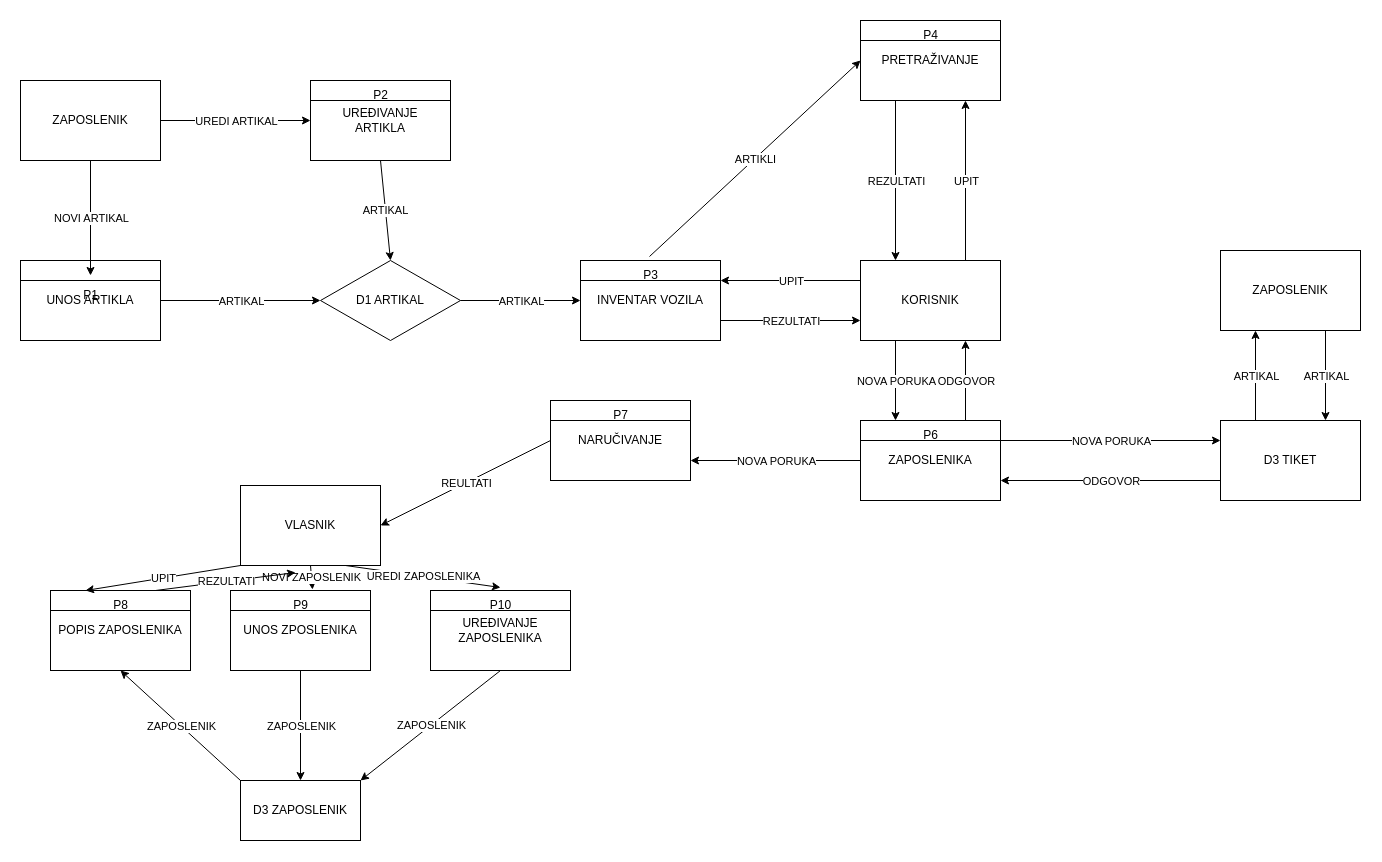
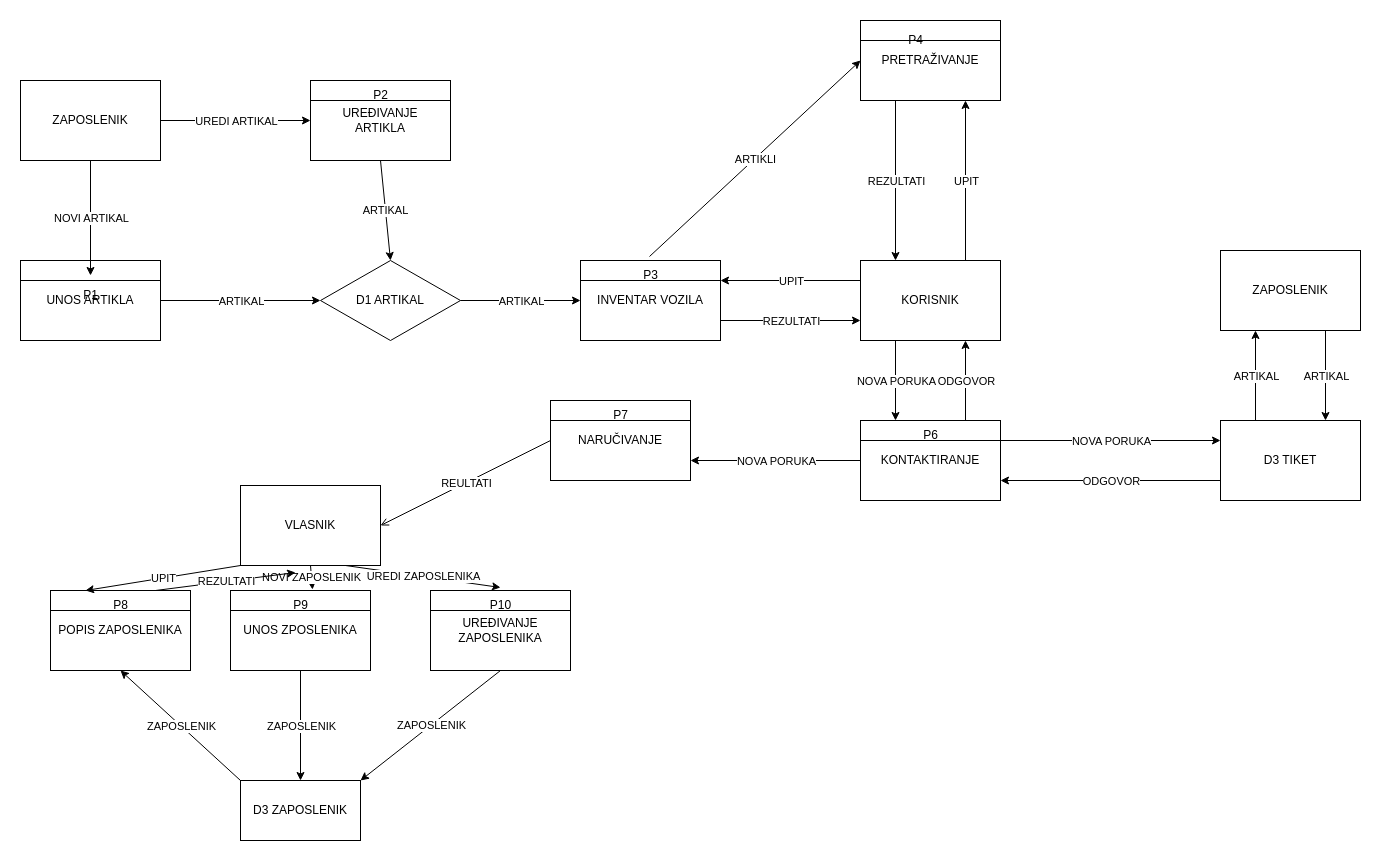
  <mxCell id="0" />
  <mxCell id="1" parent="0" />
  <mxCell id="2" value="INVENTAR VOZILA" style="rounded=0;whiteSpace=wrap;html=1;" vertex="1" parent="1"><mxGeometry x="580" y="260" width="140" height="80" as="geometry" /></mxCell>
  <mxCell id="3" value="" style="endArrow=none;html=1;rounded=0;exitX=0;exitY=0.25;exitDx=0;exitDy=0;entryX=1;entryY=0.25;entryDx=0;entryDy=0;" edge="1" parent="1" source="2" target="2"><mxGeometry width="50" height="50" relative="1" as="geometry"><mxPoint x="360" y="250" as="sourcePoint" /><mxPoint x="410" y="200" as="targetPoint" /></mxGeometry></mxCell>
  <mxCell id="4" value="D1 ARTIKAL" style="rhombus;whiteSpace=wrap;html=1;" vertex="1" parent="1"><mxGeometry x="320" y="260" width="140" height="80" as="geometry" /></mxCell>
  <mxCell id="5" value="UREĐIVANJE&lt;div&gt;ARTIKLA&lt;/div&gt;" style="rounded=0;whiteSpace=wrap;html=1;" vertex="1" parent="1"><mxGeometry x="310" y="80" width="140" height="80" as="geometry" /></mxCell>
  <mxCell id="6" value="" style="endArrow=none;html=1;rounded=0;exitX=0;exitY=0.25;exitDx=0;exitDy=0;entryX=1;entryY=0.25;entryDx=0;entryDy=0;" edge="1" parent="1" source="5" target="5"><mxGeometry width="50" height="50" relative="1" as="geometry"><mxPoint x="500" y="90" as="sourcePoint" /><mxPoint x="550" y="40" as="targetPoint" /></mxGeometry></mxCell>
  <mxCell id="7" value="UNOS ARTIKLA" style="rounded=0;whiteSpace=wrap;html=1;" vertex="1" parent="1"><mxGeometry x="20" y="260" width="140" height="80" as="geometry" /></mxCell>
  <mxCell id="8" value="" style="endArrow=none;html=1;rounded=0;exitX=0;exitY=0.25;exitDx=0;exitDy=0;entryX=1;entryY=0.25;entryDx=0;entryDy=0;" edge="1" parent="1" source="7" target="7"><mxGeometry width="50" height="50" relative="1" as="geometry"><mxPoint x="400" y="280" as="sourcePoint" /><mxPoint x="450" y="230" as="targetPoint" /></mxGeometry></mxCell>
  <mxCell id="9" value="VLASNIK" style="rounded=0;whiteSpace=wrap;html=1;" vertex="1" parent="1"><mxGeometry x="240" y="485" width="140" height="80" as="geometry" /></mxCell>
  <mxCell id="10" value="KORISNIK" style="rounded=0;whiteSpace=wrap;html=1;" vertex="1" parent="1"><mxGeometry x="860" y="260" width="140" height="80" as="geometry" /></mxCell>
  <mxCell id="11" value="ZAPOSLENIK" style="rounded=0;whiteSpace=wrap;html=1;" vertex="1" parent="1"><mxGeometry x="20" y="80" width="140" height="80" as="geometry" /></mxCell>
- <mxCell id="12" value="ZAPOSLENIKA" style="rounded=0;whiteSpace=wrap;html=1;" vertex="1" parent="1"><mxGeometry x="860" y="420" width="140" height="80" as="geometry" /></mxCell>
+ <mxCell id="12" value="KONTAKTIRANJE" style="rounded=0;whiteSpace=wrap;html=1;" vertex="1" parent="1"><mxGeometry x="860" y="420" width="140" height="80" as="geometry" /></mxCell>
  <mxCell id="13" value="" style="endArrow=none;html=1;rounded=0;exitX=0;exitY=0.25;exitDx=0;exitDy=0;entryX=1;entryY=0.25;entryDx=0;entryDy=0;" edge="1" parent="1" source="12" target="12"><mxGeometry width="50" height="50" relative="1" as="geometry"><mxPoint x="1200" y="140" as="sourcePoint" /><mxPoint x="1250" y="90" as="targetPoint" /></mxGeometry></mxCell>
  <mxCell id="14" value="PRETRAŽIVANJE" style="rounded=0;whiteSpace=wrap;html=1;" vertex="1" parent="1"><mxGeometry x="860" y="20" width="140" height="80" as="geometry" /></mxCell>
  <mxCell id="15" value="" style="endArrow=none;html=1;rounded=0;exitX=0;exitY=0.25;exitDx=0;exitDy=0;entryX=1;entryY=0.25;entryDx=0;entryDy=0;" edge="1" parent="1" source="14" target="14"><mxGeometry width="50" height="50" relative="1" as="geometry"><mxPoint x="680" y="500" as="sourcePoint" /><mxPoint x="730" y="450" as="targetPoint" /></mxGeometry></mxCell>
  <mxCell id="16" value="UREĐIVANJE ZAPOSLENIKA" style="rounded=0;whiteSpace=wrap;html=1;" vertex="1" parent="1"><mxGeometry x="430" y="590" width="140" height="80" as="geometry" /></mxCell>
  <mxCell id="17" value="" style="endArrow=none;html=1;rounded=0;exitX=0;exitY=0.25;exitDx=0;exitDy=0;entryX=1;entryY=0.25;entryDx=0;entryDy=0;" edge="1" parent="1" source="16" target="16"><mxGeometry width="50" height="50" relative="1" as="geometry"><mxPoint x="230" y="480" as="sourcePoint" /><mxPoint x="280" y="430" as="targetPoint" /></mxGeometry></mxCell>
  <mxCell id="18" value="UNOS ZPOSLENIKA" style="rounded=0;whiteSpace=wrap;html=1;" vertex="1" parent="1"><mxGeometry x="230" y="590" width="140" height="80" as="geometry" /></mxCell>
  <mxCell id="19" value="" style="endArrow=none;html=1;rounded=0;exitX=0;exitY=0.25;exitDx=0;exitDy=0;entryX=1;entryY=0.25;entryDx=0;entryDy=0;" edge="1" parent="1" source="18" target="18"><mxGeometry width="50" height="50" relative="1" as="geometry"><mxPoint x="230" y="490" as="sourcePoint" /><mxPoint x="280" y="440" as="targetPoint" /></mxGeometry></mxCell>
  <mxCell id="20" value="NARUČIVANJE" style="rounded=0;whiteSpace=wrap;html=1;" vertex="1" parent="1"><mxGeometry x="550" y="400" width="140" height="80" as="geometry" /></mxCell>
  <mxCell id="21" value="" style="endArrow=none;html=1;rounded=0;exitX=0;exitY=0.25;exitDx=0;exitDy=0;entryX=1;entryY=0.25;entryDx=0;entryDy=0;" edge="1" parent="1" source="20" target="20"><mxGeometry width="50" height="50" relative="1" as="geometry"><mxPoint x="540" y="400" as="sourcePoint" /><mxPoint x="590" y="350" as="targetPoint" /></mxGeometry></mxCell>
  <mxCell id="22" value="ZAPOSLENIK" style="rounded=0;whiteSpace=wrap;html=1;" vertex="1" parent="1"><mxGeometry x="1220" y="250" width="140" height="80" as="geometry" /></mxCell>
  <mxCell id="23" value="D3 TIKET" style="rounded=0;whiteSpace=wrap;html=1;" vertex="1" parent="1"><mxGeometry x="1220" y="420" width="140" height="80" as="geometry" /></mxCell>
  <mxCell id="24" value="D3 ZAPOSLENIK" style="whiteSpace=wrap;html=1;" vertex="1" parent="1"><mxGeometry x="240" y="780" width="120" height="60" as="geometry" /></mxCell>
  <mxCell id="25" value="POPIS ZAPOSLENIKA" style="rounded=0;whiteSpace=wrap;html=1;" vertex="1" parent="1"><mxGeometry x="50" y="590" width="140" height="80" as="geometry" /></mxCell>
  <mxCell id="26" value="" style="endArrow=none;html=1;rounded=0;exitX=0;exitY=0.25;exitDx=0;exitDy=0;entryX=1;entryY=0.25;entryDx=0;entryDy=0;" edge="1" parent="1" source="25" target="25"><mxGeometry width="50" height="50" relative="1" as="geometry"><mxPoint x="-150" y="480" as="sourcePoint" /><mxPoint x="-100" y="430" as="targetPoint" /></mxGeometry></mxCell>
  <mxCell id="27" value="P1" style="text;html=1;align=center;verticalAlign=middle;resizable=0;points=[];autosize=1;strokeColor=none;fillColor=none;" vertex="1" parent="1"><mxGeometry x="70" y="280" width="40" height="30" as="geometry" /></mxCell>
  <mxCell id="28" value="P2" style="text;html=1;align=center;verticalAlign=middle;resizable=0;points=[];autosize=1;strokeColor=none;fillColor=none;" vertex="1" parent="1"><mxGeometry x="360" y="80" width="40" height="30" as="geometry" /></mxCell>
  <mxCell id="29" value="P3" style="text;html=1;align=center;verticalAlign=middle;resizable=0;points=[];autosize=1;strokeColor=none;fillColor=none;" vertex="1" parent="1"><mxGeometry x="630" y="260" width="40" height="30" as="geometry" /></mxCell>
- <mxCell id="30" value="P4" style="text;html=1;align=center;verticalAlign=middle;resizable=0;points=[];autosize=1;strokeColor=none;fillColor=none;" vertex="1" parent="1"><mxGeometry x="910" y="20" width="40" height="30" as="geometry" /></mxCell>
+ <mxCell id="30" value="P4" style="text;html=1;align=center;verticalAlign=middle;resizable=0;points=[];autosize=1;strokeColor=none;fillColor=none;" vertex="1" parent="1"><mxGeometry x="895" y="25" width="40" height="30" as="geometry" /></mxCell>
  <mxCell id="31" value="P6" style="text;html=1;align=center;verticalAlign=middle;resizable=0;points=[];autosize=1;strokeColor=none;fillColor=none;" vertex="1" parent="1"><mxGeometry x="910" y="420" width="40" height="30" as="geometry" /></mxCell>
  <mxCell id="32" value="P7" style="text;html=1;align=center;verticalAlign=middle;resizable=0;points=[];autosize=1;strokeColor=none;fillColor=none;" vertex="1" parent="1"><mxGeometry x="600" y="400" width="40" height="30" as="geometry" /></mxCell>
  <mxCell id="33" value="P8" style="text;html=1;align=center;verticalAlign=middle;resizable=0;points=[];autosize=1;strokeColor=none;fillColor=none;" vertex="1" parent="1"><mxGeometry x="100" y="590" width="40" height="30" as="geometry" /></mxCell>
  <mxCell id="34" value="P9" style="text;html=1;align=center;verticalAlign=middle;resizable=0;points=[];autosize=1;strokeColor=none;fillColor=none;" vertex="1" parent="1"><mxGeometry x="280" y="590" width="40" height="30" as="geometry" /></mxCell>
  <mxCell id="35" value="P10" style="text;html=1;align=center;verticalAlign=middle;resizable=0;points=[];autosize=1;strokeColor=none;fillColor=none;" vertex="1" parent="1"><mxGeometry x="480" y="590" width="40" height="30" as="geometry" /></mxCell>
  <mxCell id="36" value="" style="endArrow=classic;html=1;rounded=0;exitX=0.5;exitY=1;exitDx=0;exitDy=0;entryX=0.5;entryY=-0.167;entryDx=0;entryDy=0;entryPerimeter=0;" edge="1" parent="1" source="11" target="27"><mxGeometry relative="1" as="geometry"><mxPoint x="340" y="460" as="sourcePoint" /><mxPoint x="440" y="460" as="targetPoint" /></mxGeometry></mxCell>
  <mxCell id="37" value="NOVI ARTIKAL" style="edgeLabel;resizable=0;html=1;;align=center;verticalAlign=middle;" connectable="0" vertex="1" parent="36"><mxGeometry relative="1" as="geometry" /></mxCell>
  <mxCell id="38" value="" style="endArrow=classic;html=1;rounded=0;exitX=1;exitY=0.5;exitDx=0;exitDy=0;entryX=0;entryY=0.5;entryDx=0;entryDy=0;" edge="1" parent="1" source="11" target="5"><mxGeometry relative="1" as="geometry"><mxPoint x="340" y="460" as="sourcePoint" /><mxPoint x="440" y="460" as="targetPoint" /></mxGeometry></mxCell>
  <mxCell id="39" value="UREDI ARTIKAL" style="edgeLabel;resizable=0;html=1;;align=center;verticalAlign=middle;" connectable="0" vertex="1" parent="38"><mxGeometry relative="1" as="geometry" /></mxCell>
  <mxCell id="40" value="" style="endArrow=classic;html=1;rounded=0;exitX=0.5;exitY=1;exitDx=0;exitDy=0;entryX=0.5;entryY=0;entryDx=0;entryDy=0;" edge="1" parent="1" source="5" target="4"><mxGeometry relative="1" as="geometry"><mxPoint x="340" y="460" as="sourcePoint" /><mxPoint x="440" y="460" as="targetPoint" /></mxGeometry></mxCell>
  <mxCell id="41" value="ARTIKAL" style="edgeLabel;resizable=0;html=1;;align=center;verticalAlign=middle;" connectable="0" vertex="1" parent="40"><mxGeometry relative="1" as="geometry" /></mxCell>
  <mxCell id="42" value="" style="endArrow=classic;html=1;rounded=0;exitX=1;exitY=0.5;exitDx=0;exitDy=0;entryX=0;entryY=0.5;entryDx=0;entryDy=0;" edge="1" parent="1" source="7" target="4"><mxGeometry relative="1" as="geometry"><mxPoint x="350" y="470" as="sourcePoint" /><mxPoint x="450" y="470" as="targetPoint" /></mxGeometry></mxCell>
  <mxCell id="43" value="ARTIKAL" style="edgeLabel;resizable=0;html=1;;align=center;verticalAlign=middle;" connectable="0" vertex="1" parent="42"><mxGeometry relative="1" as="geometry" /></mxCell>
  <mxCell id="44" value="" style="endArrow=classic;html=1;rounded=0;exitX=0;exitY=0.25;exitDx=0;exitDy=0;entryX=1;entryY=0.25;entryDx=0;entryDy=0;" edge="1" parent="1" source="10" target="2"><mxGeometry relative="1" as="geometry"><mxPoint x="690" y="400" as="sourcePoint" /><mxPoint x="460" y="480" as="targetPoint" /></mxGeometry></mxCell>
  <mxCell id="45" value="UPIT" style="edgeLabel;resizable=0;html=1;;align=center;verticalAlign=middle;" connectable="0" vertex="1" parent="44"><mxGeometry relative="1" as="geometry" /></mxCell>
  <mxCell id="46" value="" style="endArrow=classic;html=1;rounded=0;exitX=1;exitY=0.5;exitDx=0;exitDy=0;entryX=0;entryY=0.5;entryDx=0;entryDy=0;" edge="1" parent="1" source="4" target="2"><mxGeometry relative="1" as="geometry"><mxPoint x="330" y="429.5" as="sourcePoint" /><mxPoint x="430" y="429.5" as="targetPoint" /></mxGeometry></mxCell>
  <mxCell id="47" value="ARTIKAL" style="edgeLabel;resizable=0;html=1;;align=center;verticalAlign=middle;" connectable="0" vertex="1" parent="46"><mxGeometry relative="1" as="geometry" /></mxCell>
  <mxCell id="48" value="" style="endArrow=classic;html=1;rounded=0;exitX=1;exitY=0.75;exitDx=0;exitDy=0;entryX=0;entryY=0.75;entryDx=0;entryDy=0;" edge="1" parent="1" source="2" target="10"><mxGeometry relative="1" as="geometry"><mxPoint x="380" y="500" as="sourcePoint" /><mxPoint x="480" y="500" as="targetPoint" /></mxGeometry></mxCell>
  <mxCell id="49" value="REZULTATI" style="edgeLabel;resizable=0;html=1;;align=center;verticalAlign=middle;" connectable="0" vertex="1" parent="48"><mxGeometry relative="1" as="geometry" /></mxCell>
  <mxCell id="50" value="" style="endArrow=classic;html=1;rounded=0;exitX=0.5;exitY=1;exitDx=0;exitDy=0;entryX=0.8;entryY=-0.033;entryDx=0;entryDy=0;entryPerimeter=0;" edge="1" parent="1" source="9" target="34"><mxGeometry relative="1" as="geometry"><mxPoint x="410" y="530" as="sourcePoint" /><mxPoint x="510" y="530" as="targetPoint" /></mxGeometry></mxCell>
  <mxCell id="51" value="NOVI ZAPOSLENIK" style="edgeLabel;resizable=0;html=1;;align=center;verticalAlign=middle;" connectable="0" vertex="1" parent="50"><mxGeometry relative="1" as="geometry" /></mxCell>
  <mxCell id="52" value="" style="endArrow=classic;html=1;rounded=0;exitX=0.75;exitY=1;exitDx=0;exitDy=0;entryX=0.5;entryY=-0.1;entryDx=0;entryDy=0;entryPerimeter=0;" edge="1" parent="1" source="9" target="35"><mxGeometry relative="1" as="geometry"><mxPoint x="420" y="540" as="sourcePoint" /><mxPoint x="520" y="540" as="targetPoint" /></mxGeometry></mxCell>
  <mxCell id="53" value="UREDI ZAPOSLENIKA" style="edgeLabel;resizable=0;html=1;;align=center;verticalAlign=middle;" connectable="0" vertex="1" parent="52"><mxGeometry relative="1" as="geometry" /></mxCell>
  <mxCell id="54" value="" style="endArrow=classic;html=1;rounded=0;exitX=0;exitY=1;exitDx=0;exitDy=0;entryX=0.25;entryY=0;entryDx=0;entryDy=0;" edge="1" parent="1" source="9" target="25"><mxGeometry relative="1" as="geometry"><mxPoint x="430" y="550" as="sourcePoint" /><mxPoint x="530" y="550" as="targetPoint" /></mxGeometry></mxCell>
  <mxCell id="55" value="UPIT" style="edgeLabel;resizable=0;html=1;;align=center;verticalAlign=middle;" connectable="0" vertex="1" parent="54"><mxGeometry relative="1" as="geometry" /></mxCell>
  <mxCell id="56" value="" style="endArrow=classic;html=1;rounded=0;exitX=0.75;exitY=0;exitDx=0;exitDy=0;entryX=0.393;entryY=1.088;entryDx=0;entryDy=0;entryPerimeter=0;" edge="1" parent="1" source="25" target="9"><mxGeometry relative="1" as="geometry"><mxPoint x="440" y="560" as="sourcePoint" /><mxPoint x="540" y="560" as="targetPoint" /></mxGeometry></mxCell>
  <mxCell id="57" value="REZULTATI" style="edgeLabel;resizable=0;html=1;;align=center;verticalAlign=middle;" connectable="0" vertex="1" parent="56"><mxGeometry relative="1" as="geometry" /></mxCell>
  <mxCell id="58" value="" style="endArrow=classic;html=1;rounded=0;entryX=0.5;entryY=1;entryDx=0;entryDy=0;exitX=0;exitY=0;exitDx=0;exitDy=0;" edge="1" parent="1" source="24" target="25"><mxGeometry relative="1" as="geometry"><mxPoint x="450" y="570" as="sourcePoint" /><mxPoint x="550" y="570" as="targetPoint" /></mxGeometry></mxCell>
  <mxCell id="59" value="ZAPOSLENIK" style="edgeLabel;resizable=0;html=1;;align=center;verticalAlign=middle;" connectable="0" vertex="1" parent="58"><mxGeometry relative="1" as="geometry" /></mxCell>
  <mxCell id="60" value="" style="endArrow=classic;html=1;rounded=0;exitX=0.5;exitY=1;exitDx=0;exitDy=0;entryX=1;entryY=0;entryDx=0;entryDy=0;" edge="1" parent="1" source="16" target="24"><mxGeometry relative="1" as="geometry"><mxPoint x="630" y="589" as="sourcePoint" /><mxPoint x="730" y="589" as="targetPoint" /></mxGeometry></mxCell>
  <mxCell id="61" value="ZAPOSLENIK" style="edgeLabel;resizable=0;html=1;;align=center;verticalAlign=middle;" connectable="0" vertex="1" parent="60"><mxGeometry relative="1" as="geometry" /></mxCell>
  <mxCell id="62" value="" style="endArrow=classic;html=1;rounded=0;entryX=0.5;entryY=0;entryDx=0;entryDy=0;exitX=0.5;exitY=1;exitDx=0;exitDy=0;" edge="1" parent="1" source="18" target="24"><mxGeometry relative="1" as="geometry"><mxPoint x="470" y="590" as="sourcePoint" /><mxPoint x="570" y="590" as="targetPoint" /></mxGeometry></mxCell>
  <mxCell id="63" value="ZAPOSLENIK" style="edgeLabel;resizable=0;html=1;;align=center;verticalAlign=middle;" connectable="0" vertex="1" parent="62"><mxGeometry relative="1" as="geometry" /></mxCell>
  <mxCell id="64" value="" style="endArrow=classic;html=1;rounded=0;entryX=0;entryY=0.25;entryDx=0;entryDy=0;exitX=1;exitY=0.25;exitDx=0;exitDy=0;" edge="1" parent="1" source="12" target="23"><mxGeometry relative="1" as="geometry"><mxPoint x="480" y="600" as="sourcePoint" /><mxPoint x="580" y="600" as="targetPoint" /></mxGeometry></mxCell>
  <mxCell id="65" value="NOVA PORUKA" style="edgeLabel;resizable=0;html=1;;align=center;verticalAlign=middle;" connectable="0" vertex="1" parent="64"><mxGeometry relative="1" as="geometry" /></mxCell>
  <mxCell id="66" value="" style="endArrow=classic;html=1;rounded=0;entryX=1;entryY=0.75;entryDx=0;entryDy=0;exitX=0;exitY=0.75;exitDx=0;exitDy=0;" edge="1" parent="1" source="23" target="12"><mxGeometry relative="1" as="geometry"><mxPoint x="490" y="610" as="sourcePoint" /><mxPoint x="590" y="610" as="targetPoint" /></mxGeometry></mxCell>
  <mxCell id="67" value="ODGOVOR" style="edgeLabel;resizable=0;html=1;;align=center;verticalAlign=middle;" connectable="0" vertex="1" parent="66"><mxGeometry relative="1" as="geometry" /></mxCell>
  <mxCell id="68" value="" style="endArrow=classic;html=1;rounded=0;exitX=0.25;exitY=1;exitDx=0;exitDy=0;entryX=0.25;entryY=0;entryDx=0;entryDy=0;" edge="1" parent="1" source="10" target="12"><mxGeometry relative="1" as="geometry"><mxPoint x="500" y="620" as="sourcePoint" /><mxPoint x="600" y="620" as="targetPoint" /></mxGeometry></mxCell>
  <mxCell id="69" value="NOVA PORUKA" style="edgeLabel;resizable=0;html=1;;align=center;verticalAlign=middle;" connectable="0" vertex="1" parent="68"><mxGeometry relative="1" as="geometry" /></mxCell>
  <mxCell id="70" value="" style="endArrow=classic;html=1;rounded=0;entryX=0.75;entryY=0;entryDx=0;entryDy=0;exitX=0.75;exitY=1;exitDx=0;exitDy=0;" edge="1" parent="1" source="22" target="23"><mxGeometry relative="1" as="geometry"><mxPoint x="510" y="630" as="sourcePoint" /><mxPoint x="610" y="630" as="targetPoint" /></mxGeometry></mxCell>
  <mxCell id="71" value="ARTIKAL" style="edgeLabel;resizable=0;html=1;;align=center;verticalAlign=middle;" connectable="0" vertex="1" parent="70"><mxGeometry relative="1" as="geometry" /></mxCell>
  <mxCell id="72" value="" style="endArrow=classic;html=1;rounded=0;entryX=0.25;entryY=1;entryDx=0;entryDy=0;exitX=0.25;exitY=0;exitDx=0;exitDy=0;" edge="1" parent="1" source="23" target="22"><mxGeometry relative="1" as="geometry"><mxPoint x="520" y="640" as="sourcePoint" /><mxPoint x="620" y="640" as="targetPoint" /></mxGeometry></mxCell>
  <mxCell id="73" value="ARTIKAL" style="edgeLabel;resizable=0;html=1;;align=center;verticalAlign=middle;" connectable="0" vertex="1" parent="72"><mxGeometry relative="1" as="geometry" /></mxCell>
  <mxCell id="74" value="" style="endArrow=classic;html=1;rounded=0;exitX=0.75;exitY=0;exitDx=0;exitDy=0;entryX=0.75;entryY=1;entryDx=0;entryDy=0;" edge="1" parent="1" source="12" target="10"><mxGeometry relative="1" as="geometry"><mxPoint x="530" y="650" as="sourcePoint" /><mxPoint x="630" y="650" as="targetPoint" /></mxGeometry></mxCell>
  <mxCell id="75" value="ODGOVOR" style="edgeLabel;resizable=0;html=1;;align=center;verticalAlign=middle;" connectable="0" vertex="1" parent="74"><mxGeometry relative="1" as="geometry" /></mxCell>
- <mxCell id="76" value="" style="endArrow=classic;html=1;rounded=0;exitX=0;exitY=0.5;exitDx=0;exitDy=0;entryX=1;entryY=0.5;entryDx=0;entryDy=0;" edge="1" parent="1" source="20" target="9"><mxGeometry relative="1" as="geometry"><mxPoint x="540" y="660" as="sourcePoint" /><mxPoint x="640" y="660" as="targetPoint" /></mxGeometry></mxCell>
+ <mxCell id="76" value="" style="endArrow=open;html=1;rounded=0;exitX=0;exitY=0.5;exitDx=0;exitDy=0;entryX=1;entryY=0.5;entryDx=0;entryDy=0;" edge="1" parent="1" source="20" target="9"><mxGeometry relative="1" as="geometry"><mxPoint x="540" y="660" as="sourcePoint" /><mxPoint x="640" y="660" as="targetPoint" /></mxGeometry></mxCell>
  <mxCell id="77" value="REULTATI" style="edgeLabel;resizable=0;html=1;;align=center;verticalAlign=middle;" connectable="0" vertex="1" parent="76"><mxGeometry relative="1" as="geometry" /></mxCell>
  <mxCell id="78" value="" style="endArrow=classic;html=1;rounded=0;exitX=0;exitY=0.5;exitDx=0;exitDy=0;entryX=1;entryY=0.75;entryDx=0;entryDy=0;" edge="1" parent="1" source="12" target="20"><mxGeometry relative="1" as="geometry"><mxPoint x="550" y="670" as="sourcePoint" /><mxPoint x="650" y="670" as="targetPoint" /></mxGeometry></mxCell>
  <mxCell id="79" value="NOVA PORUKA" style="edgeLabel;resizable=0;html=1;;align=center;verticalAlign=middle;" connectable="0" vertex="1" parent="78"><mxGeometry relative="1" as="geometry" /></mxCell>
  <mxCell id="80" value="" style="endArrow=classic;html=1;rounded=0;exitX=0.475;exitY=-0.133;exitDx=0;exitDy=0;entryX=0;entryY=0.5;entryDx=0;entryDy=0;exitPerimeter=0;" edge="1" parent="1" source="29" target="14"><mxGeometry relative="1" as="geometry"><mxPoint x="560" y="680" as="sourcePoint" /><mxPoint x="660" y="680" as="targetPoint" /></mxGeometry></mxCell>
  <mxCell id="81" value="ARTIKLI" style="edgeLabel;resizable=0;html=1;;align=center;verticalAlign=middle;" connectable="0" vertex="1" parent="80"><mxGeometry relative="1" as="geometry" /></mxCell>
  <mxCell id="82" value="" style="endArrow=classic;html=1;rounded=0;exitX=0.75;exitY=0;exitDx=0;exitDy=0;entryX=0.75;entryY=1;entryDx=0;entryDy=0;" edge="1" parent="1" source="10" target="14"><mxGeometry relative="1" as="geometry"><mxPoint x="720" y="250" as="sourcePoint" /><mxPoint x="1000" y="100" as="targetPoint" /></mxGeometry></mxCell>
  <mxCell id="83" value="UPIT" style="edgeLabel;resizable=0;html=1;;align=center;verticalAlign=middle;" connectable="0" vertex="1" parent="82"><mxGeometry relative="1" as="geometry" /></mxCell>
  <mxCell id="84" value="" style="endArrow=classic;html=1;rounded=0;exitX=0.25;exitY=1;exitDx=0;exitDy=0;entryX=0.25;entryY=0;entryDx=0;entryDy=0;" edge="1" parent="1" source="14" target="10"><mxGeometry relative="1" as="geometry"><mxPoint x="890" y="290" as="sourcePoint" /><mxPoint x="750" y="190" as="targetPoint" /></mxGeometry></mxCell>
  <mxCell id="85" value="REZULTATI" style="edgeLabel;resizable=0;html=1;;align=center;verticalAlign=middle;" connectable="0" vertex="1" parent="84"><mxGeometry relative="1" as="geometry" /></mxCell>
